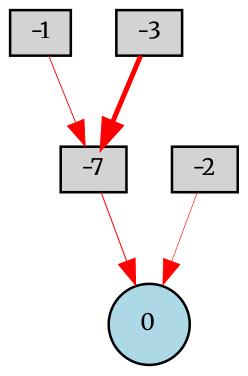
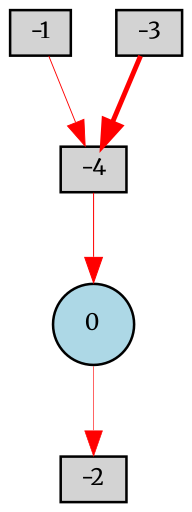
  digraph {
    fontname=Merriweather
    node [fillcolor=lightgray fontname=Merriweather fontsize=9 shape=box style=filled]
    edge [color=red fontname=Merriweather style=solid]
    -1 [height=0.2 width=0.2]
-   -4 [height=0.2 width=0.2 label=-7]
+   -4 [height=0.2 width=0.2]
    0 [fillcolor=lightblue height=0.2 shape=circle width=0.2]
    -2 [height=0.2 width=0.2]
    -3 [height=0.2 width=0.2]
    -1 -> -4 [penwidth=0.36101347830103003]
    -4 -> 0 [penwidth=0.4025348785098859]
-   -2 -> 0 [penwidth=0.23966021653654934]
+   0 -> -2 [penwidth=0.23966021653654934]
    -3 -> -4 [penwidth=1.9501570551805096]
  }
